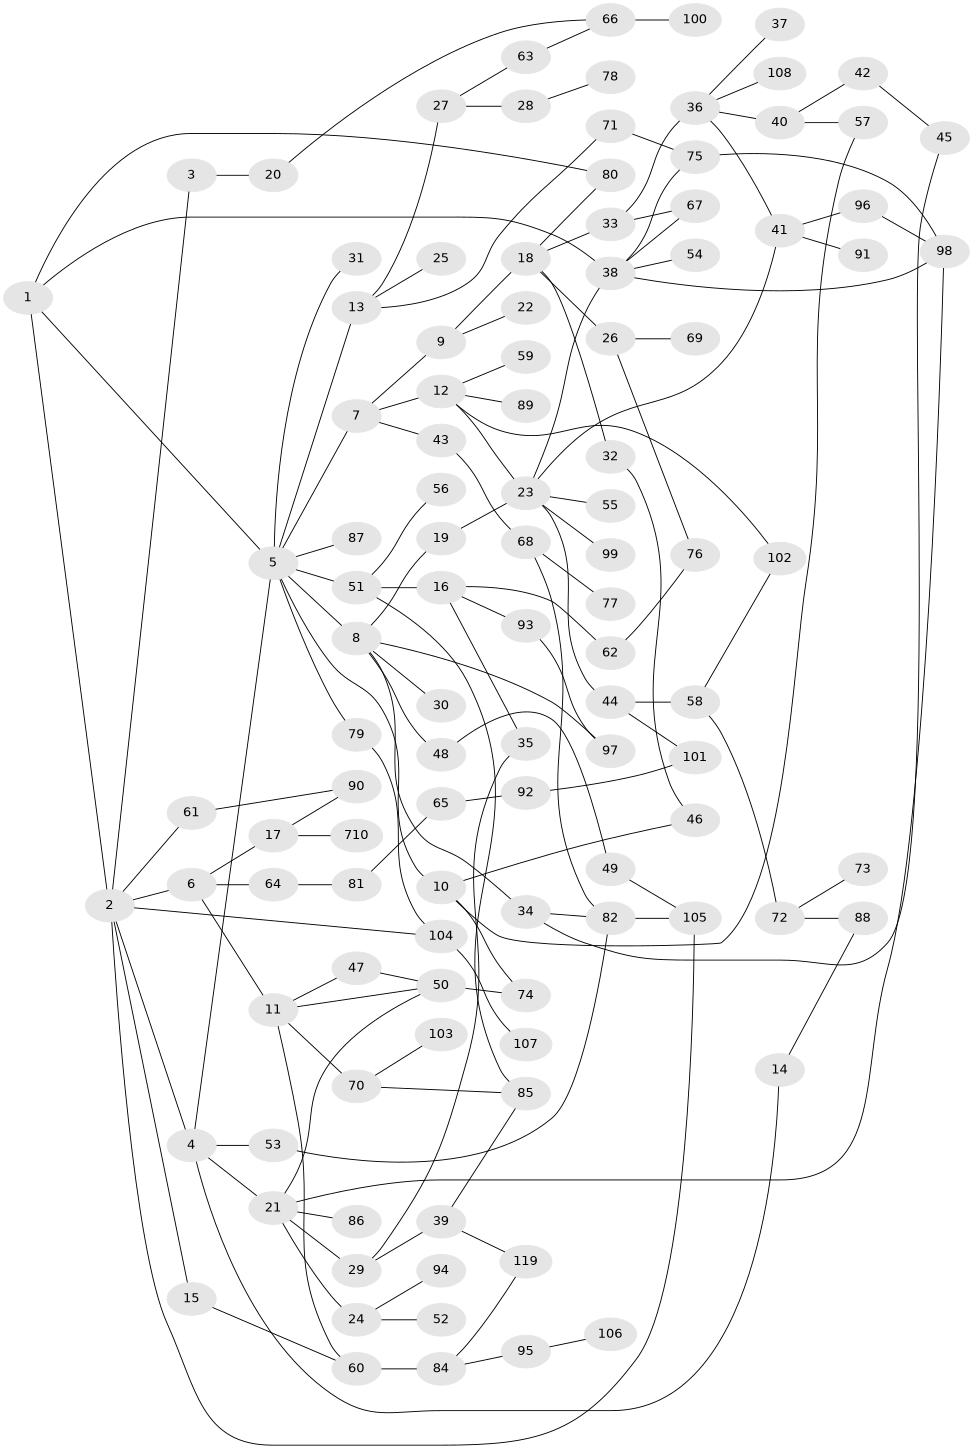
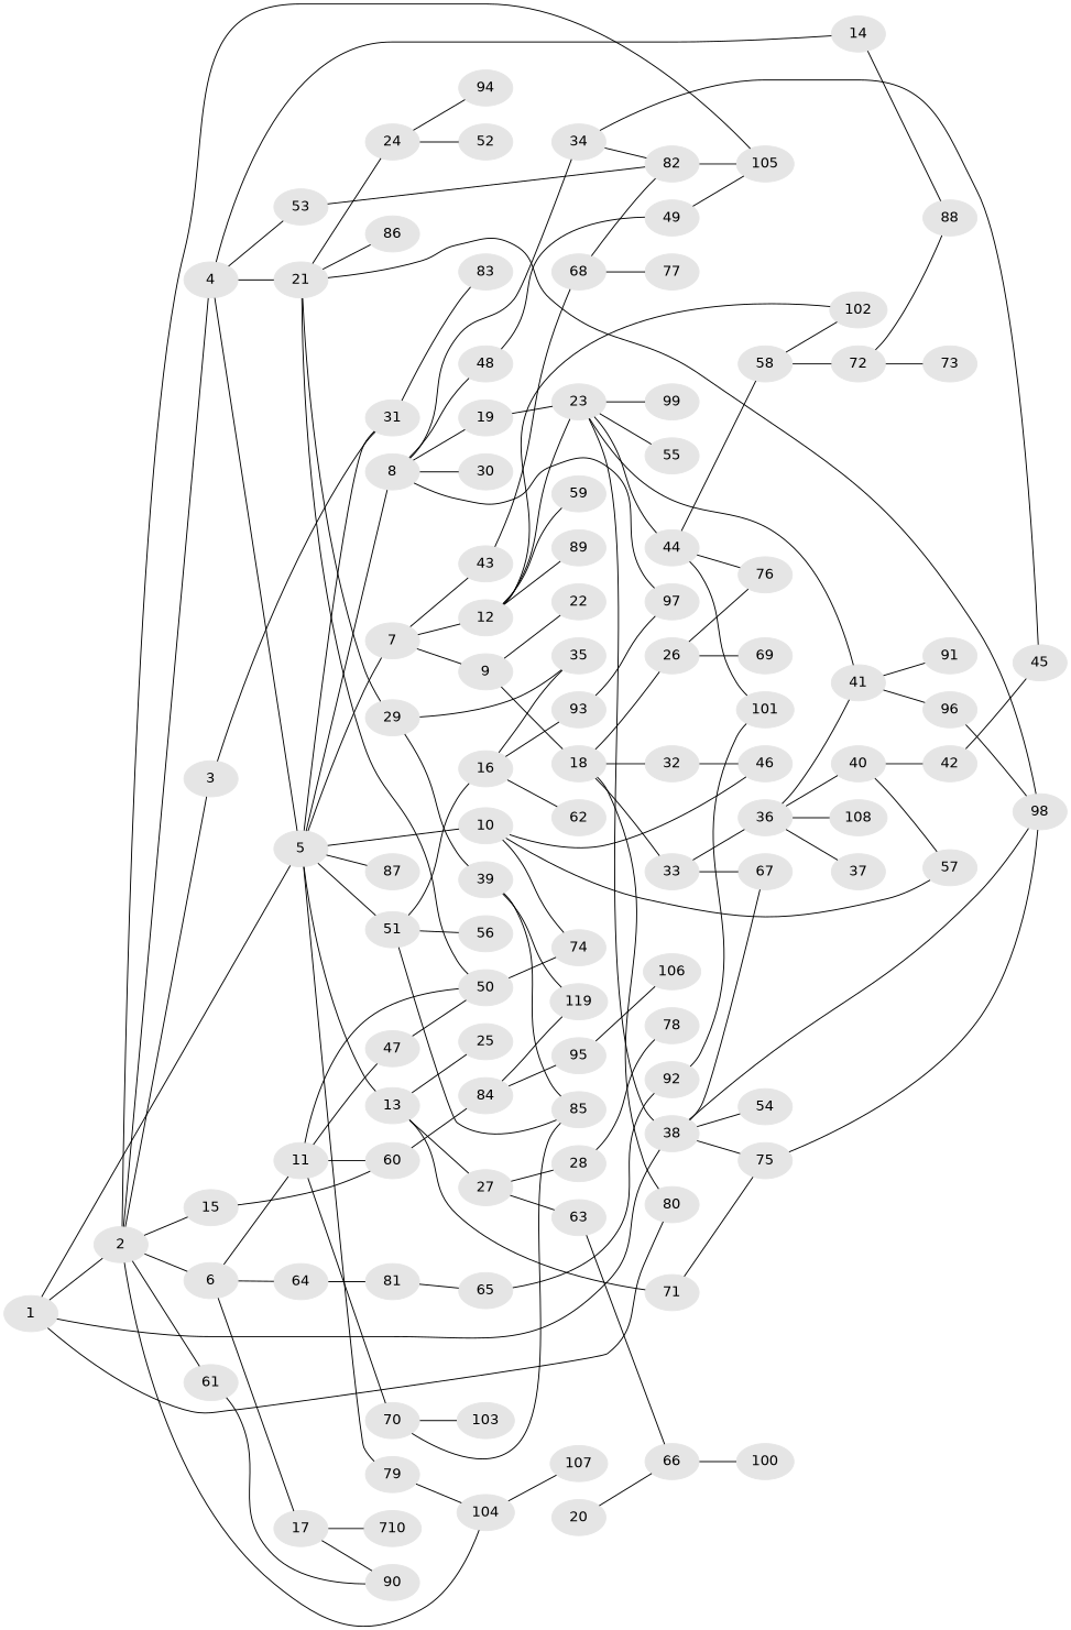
  graph {
    fontname="DejaVu Sans"
    rankdir=LR
    node [color=gray90 fontname="DejaVu Sans" style=filled]
    edge [fontname="DejaVu Sans"]
    1
    2
    5
    38
    80
    3
    4
    6
    15
    61
    104
    105
    7
    8
    10
    13
    31
    51
    79
    87
    98
    67
    54
    75
    20
    14
    21
    53
    11
    17
    64
    60
    90
    107
    66
    88
    50
    24
    29
    86
    82
    9
    12
    43
    19
    30
    34
    48
    97
    46
    57
    74
    25
    27
    71
+   83
    16
    85
    56
    47
    70
    n62 [label=710]
    81
    18
    22
    23
    59
    89
    102
    68
    45
    49
    26
    32
    33
    84
    103
    41
    44
    55
    99
    35
    62
    93
    28
    63
    76
    69
    36
    100
    52
    94
    39
    91
    96
    58
    101
    78
    n99 [label=119]
    37
    40
    108
    42
    77
    72
    73
    95
    65
    92
    106
    1 -- 2
    1 -- 5
    1 -- 38
    1 -- 80
    2 -- 3
    2 -- 4
    2 -- 6
    2 -- 15
    2 -- 61
    2 -- 104
    2 -- 105
    5 -- 7
    5 -- 8
    5 -- 10
    5 -- 13
    5 -- 31
    5 -- 51
    5 -- 79
    5 -- 87
    38 -- 98
    38 -- 67
    38 -- 54
    38 -- 75
-   3 -- 20
+   3 -- 31
    4 -- 5
    4 -- 14
    4 -- 21
    4 -- 53
    6 -- 11
    6 -- 17
    6 -- 64
    15 -- 60
    61 -- 90
    104 -- 107
    7 -- 9
    7 -- 12
    7 -- 43
    8 -- 19
    8 -- 30
    8 -- 34
    8 -- 48
    8 -- 97
    10 -- 46
    10 -- 57
    10 -- 74
    13 -- 25
    13 -- 27
    13 -- 71
+   31 -- 83
    51 -- 16
    51 -- 85
    51 -- 56
    79 -- 104
    75 -- 98
    20 -- 66
    14 -- 88
    21 -- 98
    21 -- 50
    21 -- 24
    21 -- 29
    21 -- 86
    53 -- 82
    11 -- 60
    11 -- 50
    11 -- 47
    11 -- 70
    17 -- 90
    17 -- n62
    64 -- 81
    60 -- 84
    66 -- 100
    50 -- 74
    24 -- 52
    24 -- 94
    29 -- 35
    29 -- 39
    82 -- 105
    9 -- 18
    9 -- 22
    12 -- 23
    12 -- 59
    12 -- 89
    12 -- 102
    43 -- 68
    19 -- 23
    34 -- 82
    34 -- 45
    48 -- 49
    27 -- 28
    27 -- 63
    71 -- 75
    16 -- 35
    16 -- 62
    16 -- 93
    47 -- 50
    70 -- 85
    70 -- 103
    81 -- 65
    18 -- 80
    18 -- 26
    18 -- 32
    18 -- 33
    23 -- 38
    23 -- 41
    23 -- 44
    23 -- 55
    23 -- 99
    68 -- 82
    68 -- 77
    49 -- 105
    26 -- 76
    26 -- 69
    32 -- 46
    33 -- 67
    33 -- 36
    84 -- n99
    84 -- 95
    41 -- 91
    41 -- 96
    44 -- 58
    44 -- 101
-   62 -- 76
+   44 -- 76
    93 -- 97
    28 -- 78
    63 -- 66
    36 -- 41
    36 -- 37
    36 -- 40
    36 -- 108
    39 -- 85
    39 -- n99
    96 -- 98
    58 -- 102
    58 -- 72
    40 -- 57
    40 -- 42
    42 -- 45
    72 -- 88
    72 -- 73
    95 -- 106
    65 -- 92
    92 -- 101
  }
